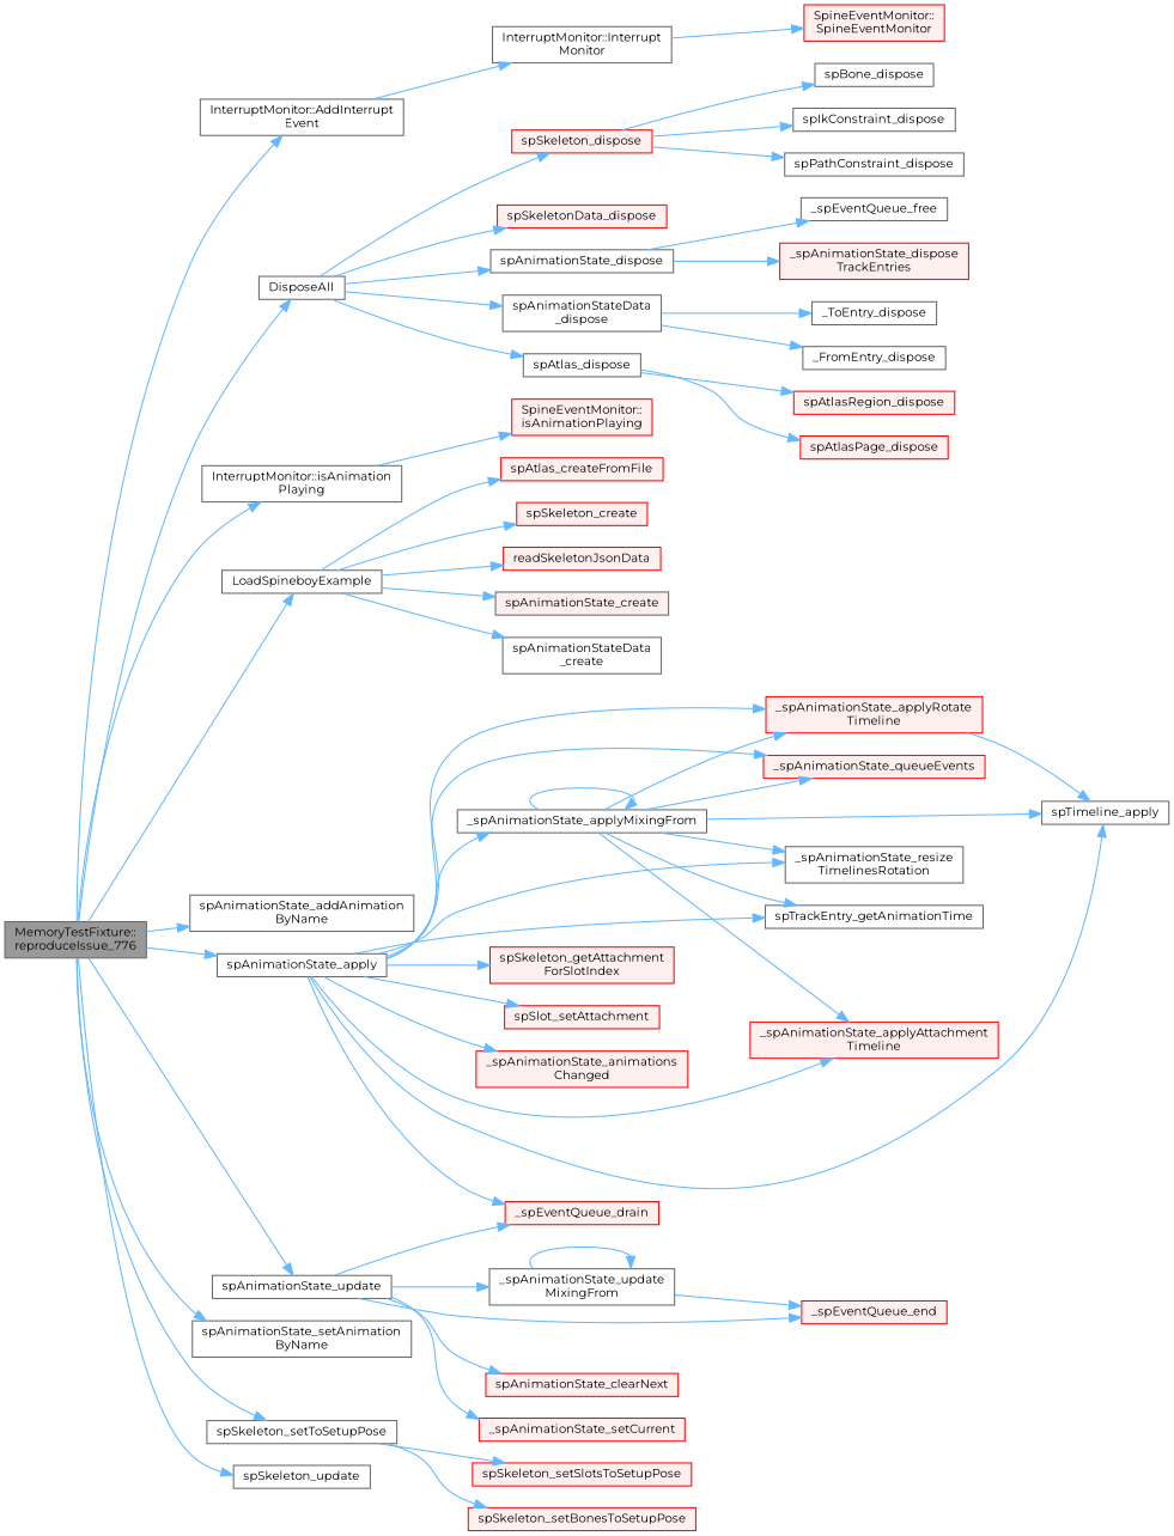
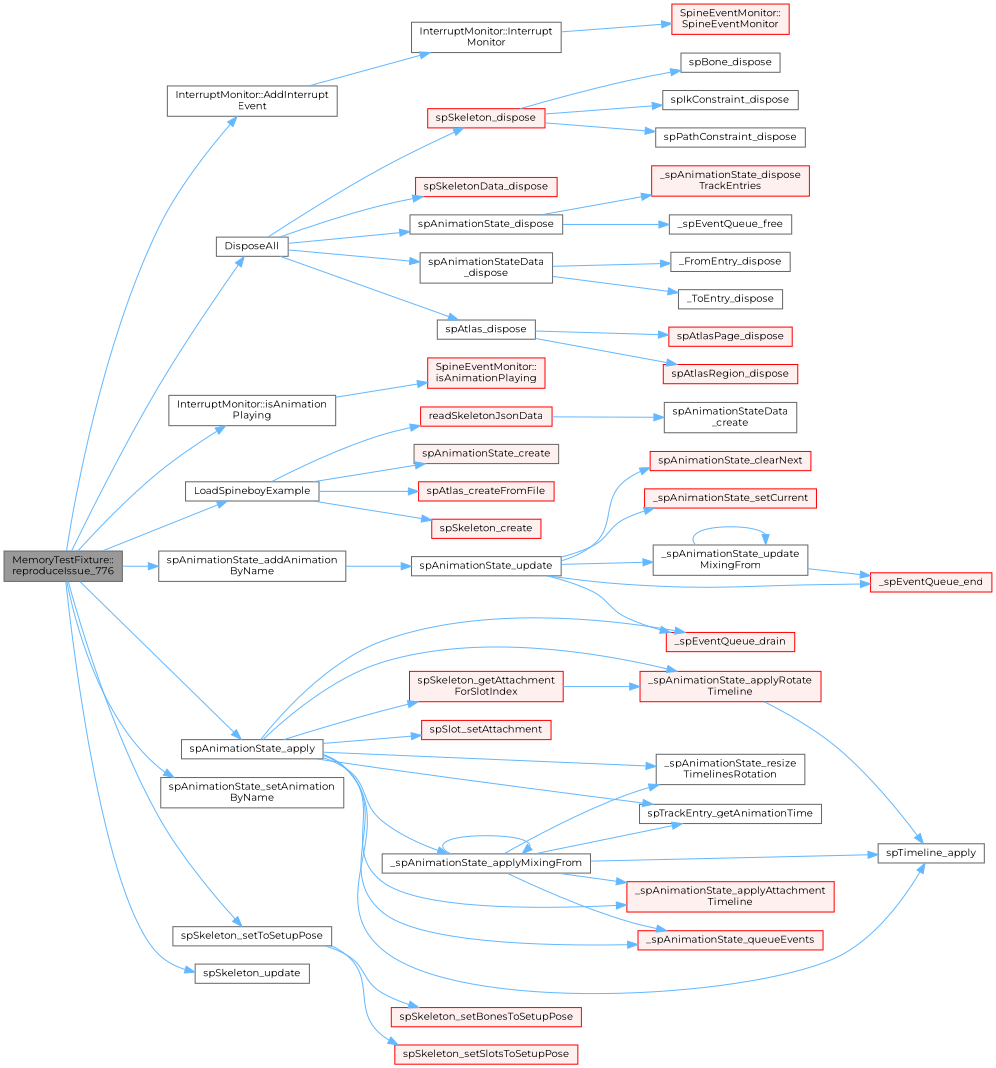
  digraph {
    fontname=Montserrat
    rankdir=LR
    node [color=grey40 fillcolor=white fontname=Montserrat fontsize=10 shape=box style=filled]
    edge [color=steelblue1 fontname=Montserrat fontsize=10 labelfontname=Helvetica labelfontsize=10 style=solid]
    n1 [color=gray40 fillcolor=grey60 fontcolor=black height=0.2 label="MemoryTestFixture::\lreproduceIssue_776" width=0.4]
    n2 [height=0.2 label="InterruptMonitor::AddInterrupt\lEvent" width=0.4]
    n3 [height=0.2 label=DisposeAll width=0.4]
    n4 [height=0.2 label="InterruptMonitor::isAnimation\lPlaying" width=0.4]
    n5 [height=0.2 label=LoadSpineboyExample width=0.4]
    n6 [height=0.2 label="spAnimationState_addAnimation\lByName" width=0.4]
    n7 [height=0.2 label=spAnimationState_apply width=0.4]
    n8 [height=0.2 label="spAnimationState_setAnimation\lByName" width=0.4]
    n9 [height=0.2 label=spAnimationState_update width=0.4]
    n10 [height=0.2 label=spSkeleton_setToSetupPose width=0.4]
    n11 [height=0.2 label=spSkeleton_update width=0.4]
    n12 [height=0.2 label="InterruptMonitor::Interrupt\lMonitor" width=0.4]
    n13 [height=0.2 label=spAnimationState_dispose width=0.4]
    n14 [height=0.2 label="spAnimationStateData\l_dispose" width=0.4]
    n15 [height=0.2 label=spAtlas_dispose width=0.4]
    n16 [color=red fillcolor="#FFF0F0" height=0.2 label=spSkeleton_dispose width=0.4]
    n17 [color=red fillcolor="#FFF0F0" height=0.2 label=spSkeletonData_dispose width=0.4]
    n18 [color=red fillcolor="#FFF0F0" height=0.2 label="SpineEventMonitor::\lisAnimationPlaying" width=0.4]
    n19 [color=red fillcolor="#FFF0F0" height=0.2 label=readSkeletonJsonData width=0.4]
    n20 [fillcolor="#FFF0F0" height=0.2 label=spAnimationState_create width=0.4]
    n21 [height=0.2 label="spAnimationStateData\l_create" width=0.4]
    n22 [color=red fillcolor="#FFF0F0" height=0.2 label=spAtlas_createFromFile width=0.4]
    n23 [color=red fillcolor="#FFF0F0" height=0.2 label=spSkeleton_create width=0.4]
-   n24 [color=red fillcolor="#FFF0F0" height=0.2 label="_spAnimationState_animations\lChanged" width=0.4]
    n25 [color=red fillcolor="#FFF0F0" height=0.2 label="_spAnimationState_applyAttachment\lTimeline" width=0.4]
    n26 [height=0.2 label=_spAnimationState_applyMixingFrom width=0.4]
    n27 [color=red fillcolor="#FFF0F0" height=0.2 label="_spAnimationState_applyRotate\lTimeline" width=0.4]
    n28 [height=0.2 label=spTimeline_apply width=0.4]
    n29 [color=red fillcolor="#FFF0F0" height=0.2 label=_spAnimationState_queueEvents width=0.4]
    n30 [height=0.2 label="_spAnimationState_resize\lTimelinesRotation" width=0.4]
    n31 [height=0.2 label=spTrackEntry_getAnimationTime width=0.4]
    n32 [color=red fillcolor="#FFF0F0" height=0.2 label=_spEventQueue_drain width=0.4]
    n33 [color=red fillcolor="#FFF0F0" height=0.2 label="spSkeleton_getAttachment\lForSlotIndex" width=0.4]
    n34 [color=red fillcolor="#FFF0F0" height=0.2 label=spSlot_setAttachment width=0.4]
    n35 [color=red fillcolor="#FFF0F0" height=0.2 label=_spAnimationState_setCurrent width=0.4]
    n36 [height=0.2 label="_spAnimationState_update\lMixingFrom" width=0.4]
    n37 [color=red fillcolor="#FFF0F0" height=0.2 label=_spEventQueue_end width=0.4]
    n38 [color=red fillcolor="#FFF0F0" height=0.2 label=spAnimationState_clearNext width=0.4]
    n39 [color=red fillcolor="#FFF0F0" height=0.2 label=spSkeleton_setBonesToSetupPose width=0.4]
    n40 [color=red fillcolor="#FFF0F0" height=0.2 label=spSkeleton_setSlotsToSetupPose width=0.4]
    n41 [color=red fillcolor="#FFF0F0" height=0.2 label="SpineEventMonitor::\lSpineEventMonitor" width=0.4]
    n42 [color=red fillcolor="#FFF0F0" height=0.2 label="_spAnimationState_dispose\lTrackEntries" width=0.4]
    n43 [height=0.2 label=_spEventQueue_free width=0.4]
    n44 [height=0.2 label=_FromEntry_dispose width=0.4]
    n45 [height=0.2 label=_ToEntry_dispose width=0.4]
    n46 [color=red fillcolor="#FFF0F0" height=0.2 label=spAtlasPage_dispose width=0.4]
    n47 [color=red fillcolor="#FFF0F0" height=0.2 label=spAtlasRegion_dispose width=0.4]
    n48 [height=0.2 label=spBone_dispose width=0.4]
    n49 [height=0.2 label=spIkConstraint_dispose width=0.4]
    n50 [height=0.2 label=spPathConstraint_dispose width=0.4]
    n1 -> n2
    n1 -> n3
    n1 -> n4
    n1 -> n5
    n1 -> n6
    n1 -> n7
    n1 -> n8
-   n1 -> n9
+   n6 -> n9
    n1 -> n10
    n1 -> n11
    n2 -> n12
    n3 -> n13
    n3 -> n14
    n3 -> n15
    n3 -> n16
    n3 -> n17
    n4 -> n18
    n5 -> n19
    n5 -> n20
-   n5 -> n21
+   n19 -> n21
    n5 -> n22
    n5 -> n23
-   n7 -> n24
    n7 -> n25
    n7 -> n26
    n7 -> n27
    n7 -> n28
    n7 -> n29
    n7 -> n30
    n7 -> n31
    n7 -> n32
    n7 -> n33
    n7 -> n34
    n9 -> n32
    n9 -> n35
    n9 -> n36
    n9 -> n37
    n9 -> n38
    n10 -> n39
    n10 -> n40
    n12 -> n41
    n13 -> n42
    n13 -> n43
    n14 -> n44
    n14 -> n45
    n15 -> n46
    n15 -> n47
    n16 -> n48
    n16 -> n49
    n16 -> n50
    n26 -> n25
    n26 -> n26
-   n26 -> n27
+   n33 -> n27
    n26 -> n28
    n26 -> n29
    n26 -> n30
    n26 -> n31
    n27 -> n28
    n36 -> n36
    n36 -> n37
  }
